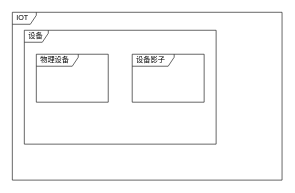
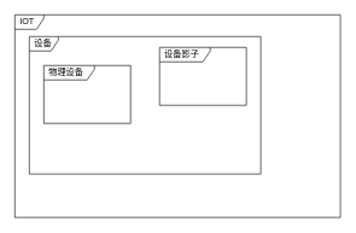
  <mxCell id="0" />
  <mxCell id="1" parent="0" />
  <mxCell id="2" value="IOT" style="shape=umlFrame;whiteSpace=wrap;html=1;width=40;height=20;boundedLbl=1;verticalAlign=middle;align=left;spacingLeft=5;" vertex="1" parent="1"><mxGeometry x="20" y="20" width="450" height="280" as="geometry" /></mxCell>
  <mxCell id="3" value="设备" style="shape=umlFrame;whiteSpace=wrap;html=1;width=40;height=20;boundedLbl=1;verticalAlign=middle;align=left;spacingLeft=5;" vertex="1" parent="1"><mxGeometry x="40" y="50" width="320" height="190" as="geometry" /></mxCell>
  <mxCell id="4" value="物理设备" style="shape=umlFrame;whiteSpace=wrap;html=1;width=70;height=20;boundedLbl=1;verticalAlign=middle;align=left;spacingLeft=5;" vertex="1" parent="1"><mxGeometry x="60" y="90" width="120" height="80" as="geometry" /></mxCell>
- <mxCell id="5" value="设备影子" style="shape=umlFrame;whiteSpace=wrap;html=1;width=70;height=20;boundedLbl=1;verticalAlign=middle;align=left;spacingLeft=5;" vertex="1" parent="1"><mxGeometry x="220" y="90" width="120" height="80" as="geometry" /></mxCell>
+ <mxCell id="5" value="设备影子" style="shape=umlFrame;whiteSpace=wrap;html=1;width=70;height=20;boundedLbl=1;verticalAlign=middle;align=left;spacingLeft=5;" vertex="1" parent="1"><mxGeometry x="220" y="65" width="120" height="80" as="geometry" /></mxCell>
